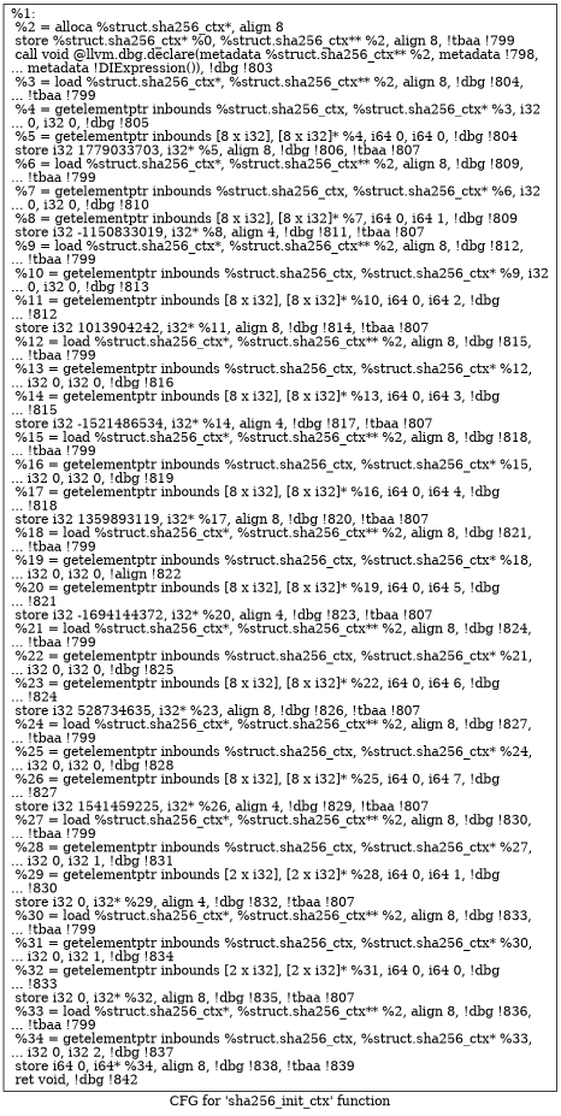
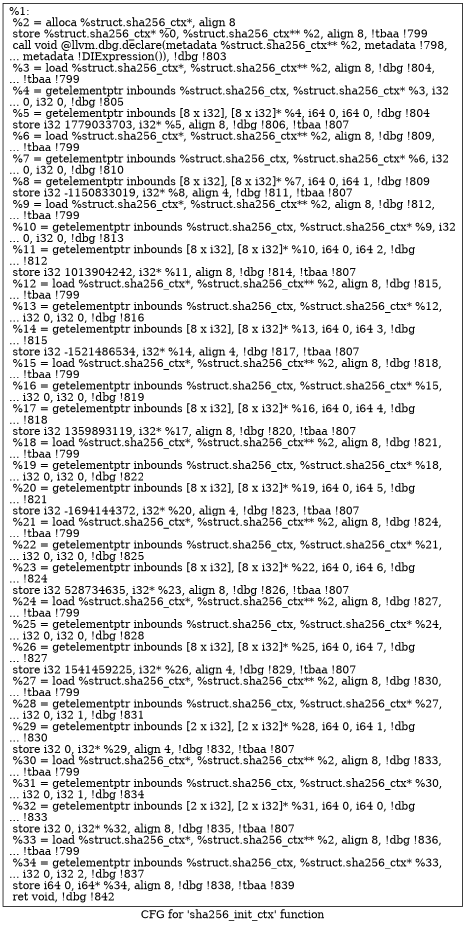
  digraph {
    label="CFG for 'sha256_init_ctx' function"
-   n1 [label="{%1:\l  %2 = alloca %struct.sha256_ctx*, align 8\l  store %struct.sha256_ctx* %0, %struct.sha256_ctx** %2, align 8, !tbaa !799\l  call void @llvm.dbg.declare(metadata %struct.sha256_ctx** %2, metadata !798,\l... metadata !DIExpression()), !dbg !803\l  %3 = load %struct.sha256_ctx*, %struct.sha256_ctx** %2, align 8, !dbg !804,\l... !tbaa !799\l  %4 = getelementptr inbounds %struct.sha256_ctx, %struct.sha256_ctx* %3, i32\l... 0, i32 0, !dbg !805\l  %5 = getelementptr inbounds [8 x i32], [8 x i32]* %4, i64 0, i64 0, !dbg !804\l  store i32 1779033703, i32* %5, align 8, !dbg !806, !tbaa !807\l  %6 = load %struct.sha256_ctx*, %struct.sha256_ctx** %2, align 8, !dbg !809,\l... !tbaa !799\l  %7 = getelementptr inbounds %struct.sha256_ctx, %struct.sha256_ctx* %6, i32\l... 0, i32 0, !dbg !810\l  %8 = getelementptr inbounds [8 x i32], [8 x i32]* %7, i64 0, i64 1, !dbg !809\l  store i32 -1150833019, i32* %8, align 4, !dbg !811, !tbaa !807\l  %9 = load %struct.sha256_ctx*, %struct.sha256_ctx** %2, align 8, !dbg !812,\l... !tbaa !799\l  %10 = getelementptr inbounds %struct.sha256_ctx, %struct.sha256_ctx* %9, i32\l... 0, i32 0, !dbg !813\l  %11 = getelementptr inbounds [8 x i32], [8 x i32]* %10, i64 0, i64 2, !dbg\l... !812\l  store i32 1013904242, i32* %11, align 8, !dbg !814, !tbaa !807\l  %12 = load %struct.sha256_ctx*, %struct.sha256_ctx** %2, align 8, !dbg !815,\l... !tbaa !799\l  %13 = getelementptr inbounds %struct.sha256_ctx, %struct.sha256_ctx* %12,\l... i32 0, i32 0, !dbg !816\l  %14 = getelementptr inbounds [8 x i32], [8 x i32]* %13, i64 0, i64 3, !dbg\l... !815\l  store i32 -1521486534, i32* %14, align 4, !dbg !817, !tbaa !807\l  %15 = load %struct.sha256_ctx*, %struct.sha256_ctx** %2, align 8, !dbg !818,\l... !tbaa !799\l  %16 = getelementptr inbounds %struct.sha256_ctx, %struct.sha256_ctx* %15,\l... i32 0, i32 0, !dbg !819\l  %17 = getelementptr inbounds [8 x i32], [8 x i32]* %16, i64 0, i64 4, !dbg\l... !818\l  store i32 1359893119, i32* %17, align 8, !dbg !820, !tbaa !807\l  %18 = load %struct.sha256_ctx*, %struct.sha256_ctx** %2, align 8, !dbg !821,\l... !tbaa !799\l  %19 = getelementptr inbounds %struct.sha256_ctx, %struct.sha256_ctx* %18,\l... i32 0, i32 0, !align !822\l  %20 = getelementptr inbounds [8 x i32], [8 x i32]* %19, i64 0, i64 5, !dbg\l... !821\l  store i32 -1694144372, i32* %20, align 4, !dbg !823, !tbaa !807\l  %21 = load %struct.sha256_ctx*, %struct.sha256_ctx** %2, align 8, !dbg !824,\l... !tbaa !799\l  %22 = getelementptr inbounds %struct.sha256_ctx, %struct.sha256_ctx* %21,\l... i32 0, i32 0, !dbg !825\l  %23 = getelementptr inbounds [8 x i32], [8 x i32]* %22, i64 0, i64 6, !dbg\l... !824\l  store i32 528734635, i32* %23, align 8, !dbg !826, !tbaa !807\l  %24 = load %struct.sha256_ctx*, %struct.sha256_ctx** %2, align 8, !dbg !827,\l... !tbaa !799\l  %25 = getelementptr inbounds %struct.sha256_ctx, %struct.sha256_ctx* %24,\l... i32 0, i32 0, !dbg !828\l  %26 = getelementptr inbounds [8 x i32], [8 x i32]* %25, i64 0, i64 7, !dbg\l... !827\l  store i32 1541459225, i32* %26, align 4, !dbg !829, !tbaa !807\l  %27 = load %struct.sha256_ctx*, %struct.sha256_ctx** %2, align 8, !dbg !830,\l... !tbaa !799\l  %28 = getelementptr inbounds %struct.sha256_ctx, %struct.sha256_ctx* %27,\l... i32 0, i32 1, !dbg !831\l  %29 = getelementptr inbounds [2 x i32], [2 x i32]* %28, i64 0, i64 1, !dbg\l... !830\l  store i32 0, i32* %29, align 4, !dbg !832, !tbaa !807\l  %30 = load %struct.sha256_ctx*, %struct.sha256_ctx** %2, align 8, !dbg !833,\l... !tbaa !799\l  %31 = getelementptr inbounds %struct.sha256_ctx, %struct.sha256_ctx* %30,\l... i32 0, i32 1, !dbg !834\l  %32 = getelementptr inbounds [2 x i32], [2 x i32]* %31, i64 0, i64 0, !dbg\l... !833\l  store i32 0, i32* %32, align 8, !dbg !835, !tbaa !807\l  %33 = load %struct.sha256_ctx*, %struct.sha256_ctx** %2, align 8, !dbg !836,\l... !tbaa !799\l  %34 = getelementptr inbounds %struct.sha256_ctx, %struct.sha256_ctx* %33,\l... i32 0, i32 2, !dbg !837\l  store i64 0, i64* %34, align 8, !dbg !838, !tbaa !839\l  ret void, !dbg !842\l}" shape=record]
+   n1 [label="{%1:\l  %2 = alloca %struct.sha256_ctx*, align 8\l  store %struct.sha256_ctx* %0, %struct.sha256_ctx** %2, align 8, !tbaa !799\l  call void @llvm.dbg.declare(metadata %struct.sha256_ctx** %2, metadata !798,\l... metadata !DIExpression()), !dbg !803\l  %3 = load %struct.sha256_ctx*, %struct.sha256_ctx** %2, align 8, !dbg !804,\l... !tbaa !799\l  %4 = getelementptr inbounds %struct.sha256_ctx, %struct.sha256_ctx* %3, i32\l... 0, i32 0, !dbg !805\l  %5 = getelementptr inbounds [8 x i32], [8 x i32]* %4, i64 0, i64 0, !dbg !804\l  store i32 1779033703, i32* %5, align 8, !dbg !806, !tbaa !807\l  %6 = load %struct.sha256_ctx*, %struct.sha256_ctx** %2, align 8, !dbg !809,\l... !tbaa !799\l  %7 = getelementptr inbounds %struct.sha256_ctx, %struct.sha256_ctx* %6, i32\l... 0, i32 0, !dbg !810\l  %8 = getelementptr inbounds [8 x i32], [8 x i32]* %7, i64 0, i64 1, !dbg !809\l  store i32 -1150833019, i32* %8, align 4, !dbg !811, !tbaa !807\l  %9 = load %struct.sha256_ctx*, %struct.sha256_ctx** %2, align 8, !dbg !812,\l... !tbaa !799\l  %10 = getelementptr inbounds %struct.sha256_ctx, %struct.sha256_ctx* %9, i32\l... 0, i32 0, !dbg !813\l  %11 = getelementptr inbounds [8 x i32], [8 x i32]* %10, i64 0, i64 2, !dbg\l... !812\l  store i32 1013904242, i32* %11, align 8, !dbg !814, !tbaa !807\l  %12 = load %struct.sha256_ctx*, %struct.sha256_ctx** %2, align 8, !dbg !815,\l... !tbaa !799\l  %13 = getelementptr inbounds %struct.sha256_ctx, %struct.sha256_ctx* %12,\l... i32 0, i32 0, !dbg !816\l  %14 = getelementptr inbounds [8 x i32], [8 x i32]* %13, i64 0, i64 3, !dbg\l... !815\l  store i32 -1521486534, i32* %14, align 4, !dbg !817, !tbaa !807\l  %15 = load %struct.sha256_ctx*, %struct.sha256_ctx** %2, align 8, !dbg !818,\l... !tbaa !799\l  %16 = getelementptr inbounds %struct.sha256_ctx, %struct.sha256_ctx* %15,\l... i32 0, i32 0, !dbg !819\l  %17 = getelementptr inbounds [8 x i32], [8 x i32]* %16, i64 0, i64 4, !dbg\l... !818\l  store i32 1359893119, i32* %17, align 8, !dbg !820, !tbaa !807\l  %18 = load %struct.sha256_ctx*, %struct.sha256_ctx** %2, align 8, !dbg !821,\l... !tbaa !799\l  %19 = getelementptr inbounds %struct.sha256_ctx, %struct.sha256_ctx* %18,\l... i32 0, i32 0, !dbg !822\l  %20 = getelementptr inbounds [8 x i32], [8 x i32]* %19, i64 0, i64 5, !dbg\l... !821\l  store i32 -1694144372, i32* %20, align 4, !dbg !823, !tbaa !807\l  %21 = load %struct.sha256_ctx*, %struct.sha256_ctx** %2, align 8, !dbg !824,\l... !tbaa !799\l  %22 = getelementptr inbounds %struct.sha256_ctx, %struct.sha256_ctx* %21,\l... i32 0, i32 0, !dbg !825\l  %23 = getelementptr inbounds [8 x i32], [8 x i32]* %22, i64 0, i64 6, !dbg\l... !824\l  store i32 528734635, i32* %23, align 8, !dbg !826, !tbaa !807\l  %24 = load %struct.sha256_ctx*, %struct.sha256_ctx** %2, align 8, !dbg !827,\l... !tbaa !799\l  %25 = getelementptr inbounds %struct.sha256_ctx, %struct.sha256_ctx* %24,\l... i32 0, i32 0, !dbg !828\l  %26 = getelementptr inbounds [8 x i32], [8 x i32]* %25, i64 0, i64 7, !dbg\l... !827\l  store i32 1541459225, i32* %26, align 4, !dbg !829, !tbaa !807\l  %27 = load %struct.sha256_ctx*, %struct.sha256_ctx** %2, align 8, !dbg !830,\l... !tbaa !799\l  %28 = getelementptr inbounds %struct.sha256_ctx, %struct.sha256_ctx* %27,\l... i32 0, i32 1, !dbg !831\l  %29 = getelementptr inbounds [2 x i32], [2 x i32]* %28, i64 0, i64 1, !dbg\l... !830\l  store i32 0, i32* %29, align 4, !dbg !832, !tbaa !807\l  %30 = load %struct.sha256_ctx*, %struct.sha256_ctx** %2, align 8, !dbg !833,\l... !tbaa !799\l  %31 = getelementptr inbounds %struct.sha256_ctx, %struct.sha256_ctx* %30,\l... i32 0, i32 1, !dbg !834\l  %32 = getelementptr inbounds [2 x i32], [2 x i32]* %31, i64 0, i64 0, !dbg\l... !833\l  store i32 0, i32* %32, align 8, !dbg !835, !tbaa !807\l  %33 = load %struct.sha256_ctx*, %struct.sha256_ctx** %2, align 8, !dbg !836,\l... !tbaa !799\l  %34 = getelementptr inbounds %struct.sha256_ctx, %struct.sha256_ctx* %33,\l... i32 0, i32 2, !dbg !837\l  store i64 0, i64* %34, align 8, !dbg !838, !tbaa !839\l  ret void, !dbg !842\l}" shape=record]
  }
